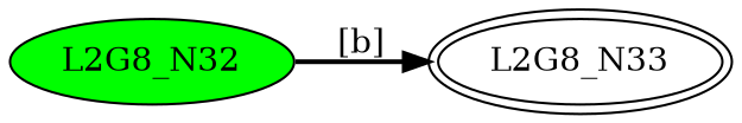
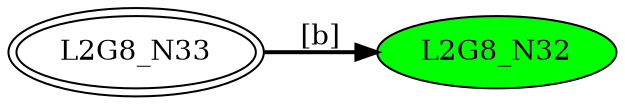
  digraph {
    rankdir=LR
    L2G8_N32 [fillcolor=green style=filled]
    L2G8_N33 [peripheries=2]
-   L2G8_N32 -> L2G8_N33 [label="[b]" style=bold]
+   L2G8_N33 -> L2G8_N32 [label="[b]" style=bold]
  }
